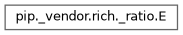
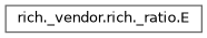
  digraph {
    rankdir=LR
-   n1 [color=grey40 fillcolor=white fontname=Helvetica fontsize=10 height=0.2 label="pip._vendor.rich._ratio.E" shape=box style=filled width=0.4]
+   n1 [color=grey40 fillcolor=white fontname=Helvetica fontsize=10 height=0.2 label="rich._vendor.rich._ratio.E" shape=box style=filled width=0.4]
  }
